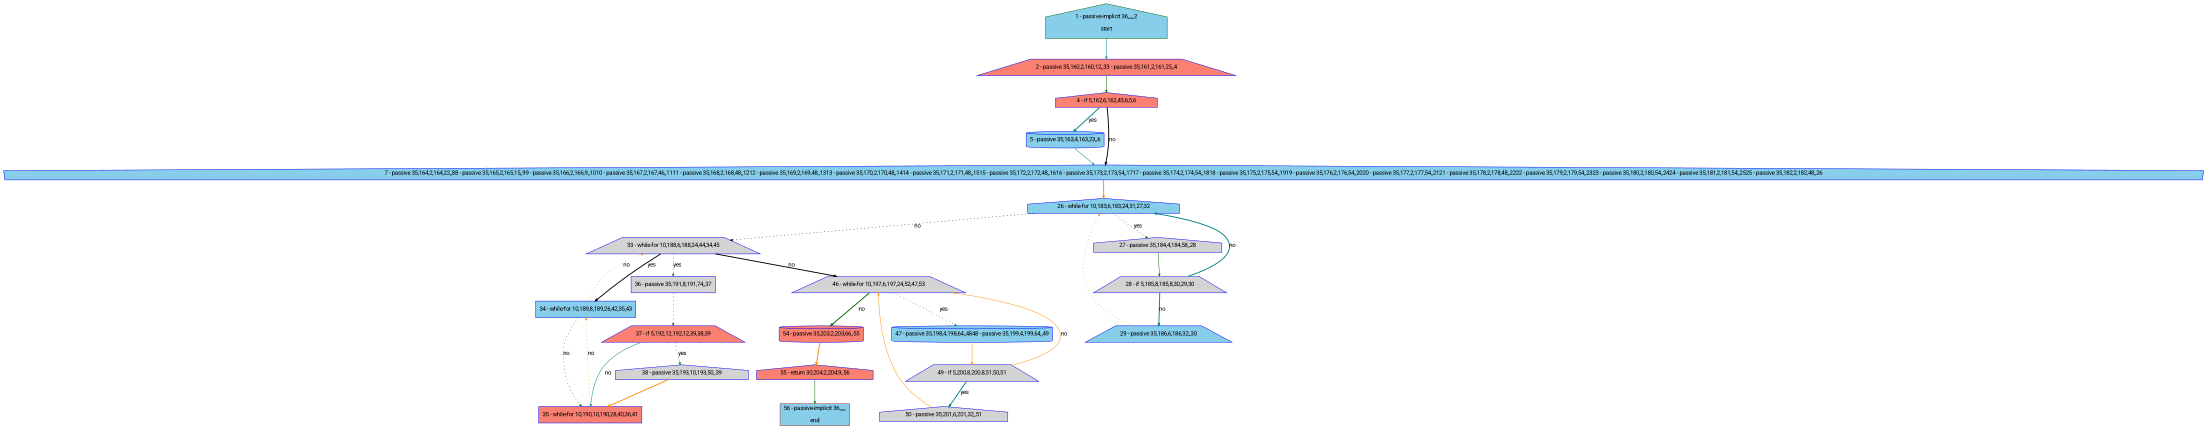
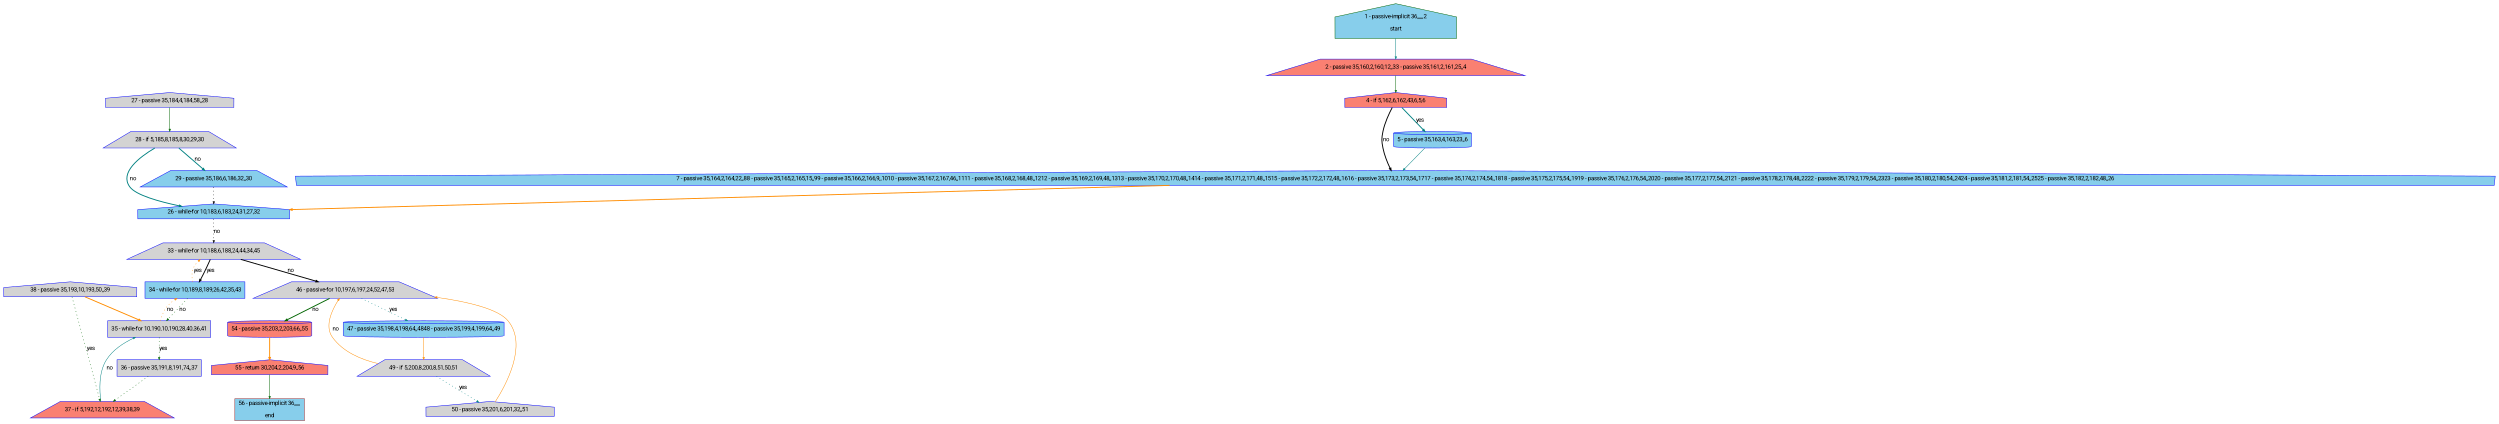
  digraph {
    bgcolor=white
    compound=true
    fillcolor="#FFFFCC"
    fontname=Roboto
    fontsize=12
    pack=true
    packmode=clust
    style="rounded,filled"
    node [color="#0000ff" compound=true fillcolor=lightgrey fixedsize=false fontname=Roboto fontsize=12 node_initialized=no shape=house style=filled]
    edge [arrowhead=normal arrowsize=0.5 arrowtail=none color=darkgreen compound=true dir=forward fontcolor=black fontname=Roboto fontsize=12 style=dotted]
    n1 [fillcolor=salmon label="2 - passive 35,160,2,160,12,,33 - passive 35,161,2,161,25,,4" shape=trapezium]
    n2 [fillcolor=salmon label="4 - if 5,162,6,162,43,6,5,6"]
    n3 [fillcolor=skyblue label="5 - passive 35,163,4,163,23,,6" shape=cylinder]
    n4 [fillcolor=skyblue label="7 - passive 35,164,2,164,22,,88 - passive 35,165,2,165,15,,99 - passive 35,166,2,166,9,,1010 - passive 35,167,2,167,46,,1111 - passive 35,168,2,168,48,,1212 - passive 35,169,2,169,48,,1313 - passive 35,170,2,170,48,,1414 - passive 35,171,2,171,48,,1515 - passive 35,172,2,172,48,,1616 - passive 35,173,2,173,54,,1717 - passive 35,174,2,174,54,,1818 - passive 35,175,2,175,54,,1919 - passive 35,176,2,176,54,,2020 - passive 35,177,2,177,54,,2121 - passive 35,178,2,178,48,,2222 - passive 35,179,2,179,54,,2323 - passive 35,180,2,180,54,,2424 - passive 35,181,2,181,54,,2525 - passive 35,182,2,182,48,,26"]
    n5 [color="#006400" fillcolor=skyblue label="1 - passive-implicit 36,,,,,,2\n\nstart"]
    n6 [fillcolor=skyblue label="26 - while-for 10,183,6,183,24,31,27,32"]
    n7 [label="27 - passive 35,184,4,184,58,,28"]
    n8 [label="33 - while-for 10,188,6,188,24,44,34,45" shape=trapezium]
    n9 [label="28 - if 5,185,8,185,8,30,29,30" shape=trapezium]
    n10 [fillcolor=skyblue label="34 - while-for 10,189,8,189,26,42,35,43" shape=box]
-   n11 [label="46 - while-for 10,197,6,197,24,52,47,53" shape=trapezium]
+   n11 [label="46 - passive-for 10,197,6,197,24,52,47,53" shape=trapezium]
    n12 [fillcolor=skyblue label="29 - passive 35,186,6,186,32,,30" shape=trapezium]
-   n13 [fillcolor=salmon label="35 - while-for 10,190,10,190,28,40,36,41" shape=box]
+   n13 [label="35 - while-for 10,190,10,190,28,40,36,41" shape=box]
    n14 [fillcolor=skyblue label="47 - passive 35,198,4,198,64,,4848 - passive 35,199,4,199,64,,49" shape=cylinder]
    n15 [fillcolor=salmon label="54 - passive 35,203,2,203,66,,55" shape=cylinder]
    n16 [label="36 - passive 35,191,8,191,74,,37" shape=box]
    n17 [label="49 - if 5,200,8,200,8,51,50,51" shape=trapezium]
    n18 [fillcolor=salmon label="55 - return 30,204,2,204,9,,56"]
    n19 [fillcolor=salmon label="37 - if 5,192,12,192,12,39,38,39" shape=trapezium]
    n20 [label="38 - passive 35,193,10,193,50,,39"]
    n21 [label="50 - passive 35,201,6,201,32,,51"]
    n22 [color="#a52a2a" fillcolor=skyblue label="56 - passive-implicit 36,,,,,,\n\nend" shape=box]
    n1 -> n2 [style=solid]
    n2 -> n3 [color=teal label=yes style=bold]
    n2 -> n4 [color=black label=no style=bold]
    n3 -> n4 [color=teal style=solid]
    n4 -> n6 [color=darkorange style=bold]
    n5 -> n1 [color=teal style=solid]
-   n6 -> n7 [label=yes]
    n6 -> n8 [color=black label=no]
    n7 -> n9 [style=solid]
    n8 -> n10 [color=black label=yes style=bold]
    n8 -> n11 [color=black label=no style=bold]
    n9 -> n6 [color=teal label=no style=bold]
    n9 -> n12 [color=teal label=no style=bold]
-   n10 -> n8 [color=darkorange label=no]
+   n10 -> n8 [color=darkorange label=yes]
    n10 -> n13 [label=no]
    n11 -> n14 [color=teal label=yes]
    n11 -> n15 [label=no style=bold]
-   n12 -> n6 [color=darkorange]
+   n12 -> n6 [color=black]
    n13 -> n10 [color=darkorange label=no]
-   n8 -> n16 [label=yes]
+   n13 -> n16 [label=yes]
    n14 -> n17 [color=darkorange style=solid]
    n15 -> n18 [color=darkorange style=bold]
    n16 -> n19
    n17 -> n11 [color=darkorange label=no style=solid]
-   n17 -> n21 [color=teal label=yes style=bold]
+   n17 -> n21 [color=teal label=yes]
    n18 -> n22 [style=solid]
    n19 -> n13 [color=teal label=no style=solid]
-   n19 -> n20 [label=yes]
+   n20 -> n19 [label=yes]
    n20 -> n13 [color=darkorange style=bold]
    n21 -> n11 [color=darkorange style=solid]
  }
